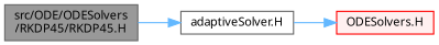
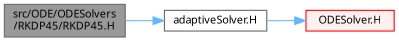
  digraph {
    fontname="Noto Sans"
    rankdir=LR
    node [fontname="Noto Sans" fontsize=10 shape=box style=filled]
    edge [color=steelblue1 fontname="Noto Sans" fontsize=10 labelfontname=Helvetica labelfontsize=10 style=solid]
    n1 [color=gray40 fillcolor=grey60 fontcolor=black height=0.2 label="src/ODE/ODESolvers\l/RKDP45/RKDP45.H" width=0.4]
    n2 [color=grey40 fillcolor=white height=0.2 label="adaptiveSolver.H" width=0.4]
-   n3 [color=red fillcolor="#FFF0F0" height=0.2 label="ODESolvers.H" width=0.4]
+   n3 [color=red fillcolor="#FFF0F0" height=0.2 label="ODESolver.H" width=0.4]
    n1 -> n2
    n2 -> n3
  }
